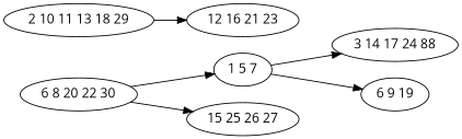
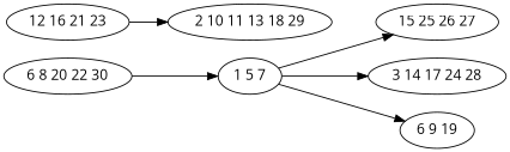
  digraph {
    fontname="Open Sans"
    rankdir=LR
    node [fontname="Open Sans"]
    edge [fontname="Open Sans"]
    n1 [label="6 8 20 22 30"]
    n2 [label="1 5 7"]
    n3 [label="15 25 26 27"]
-   n4 [label="3 14 17 24 88"]
+   n4 [label="3 14 17 24 28"]
    n5 [label="6 9 19"]
    n6 [label="12 16 21 23"]
    n7 [label="2 10 11 13 18 29"]
    n1 -> n2
-   n1 -> n3
+   n2 -> n3
    n2 -> n4
    n2 -> n5
-   n7 -> n6
+   n6 -> n7
  }
